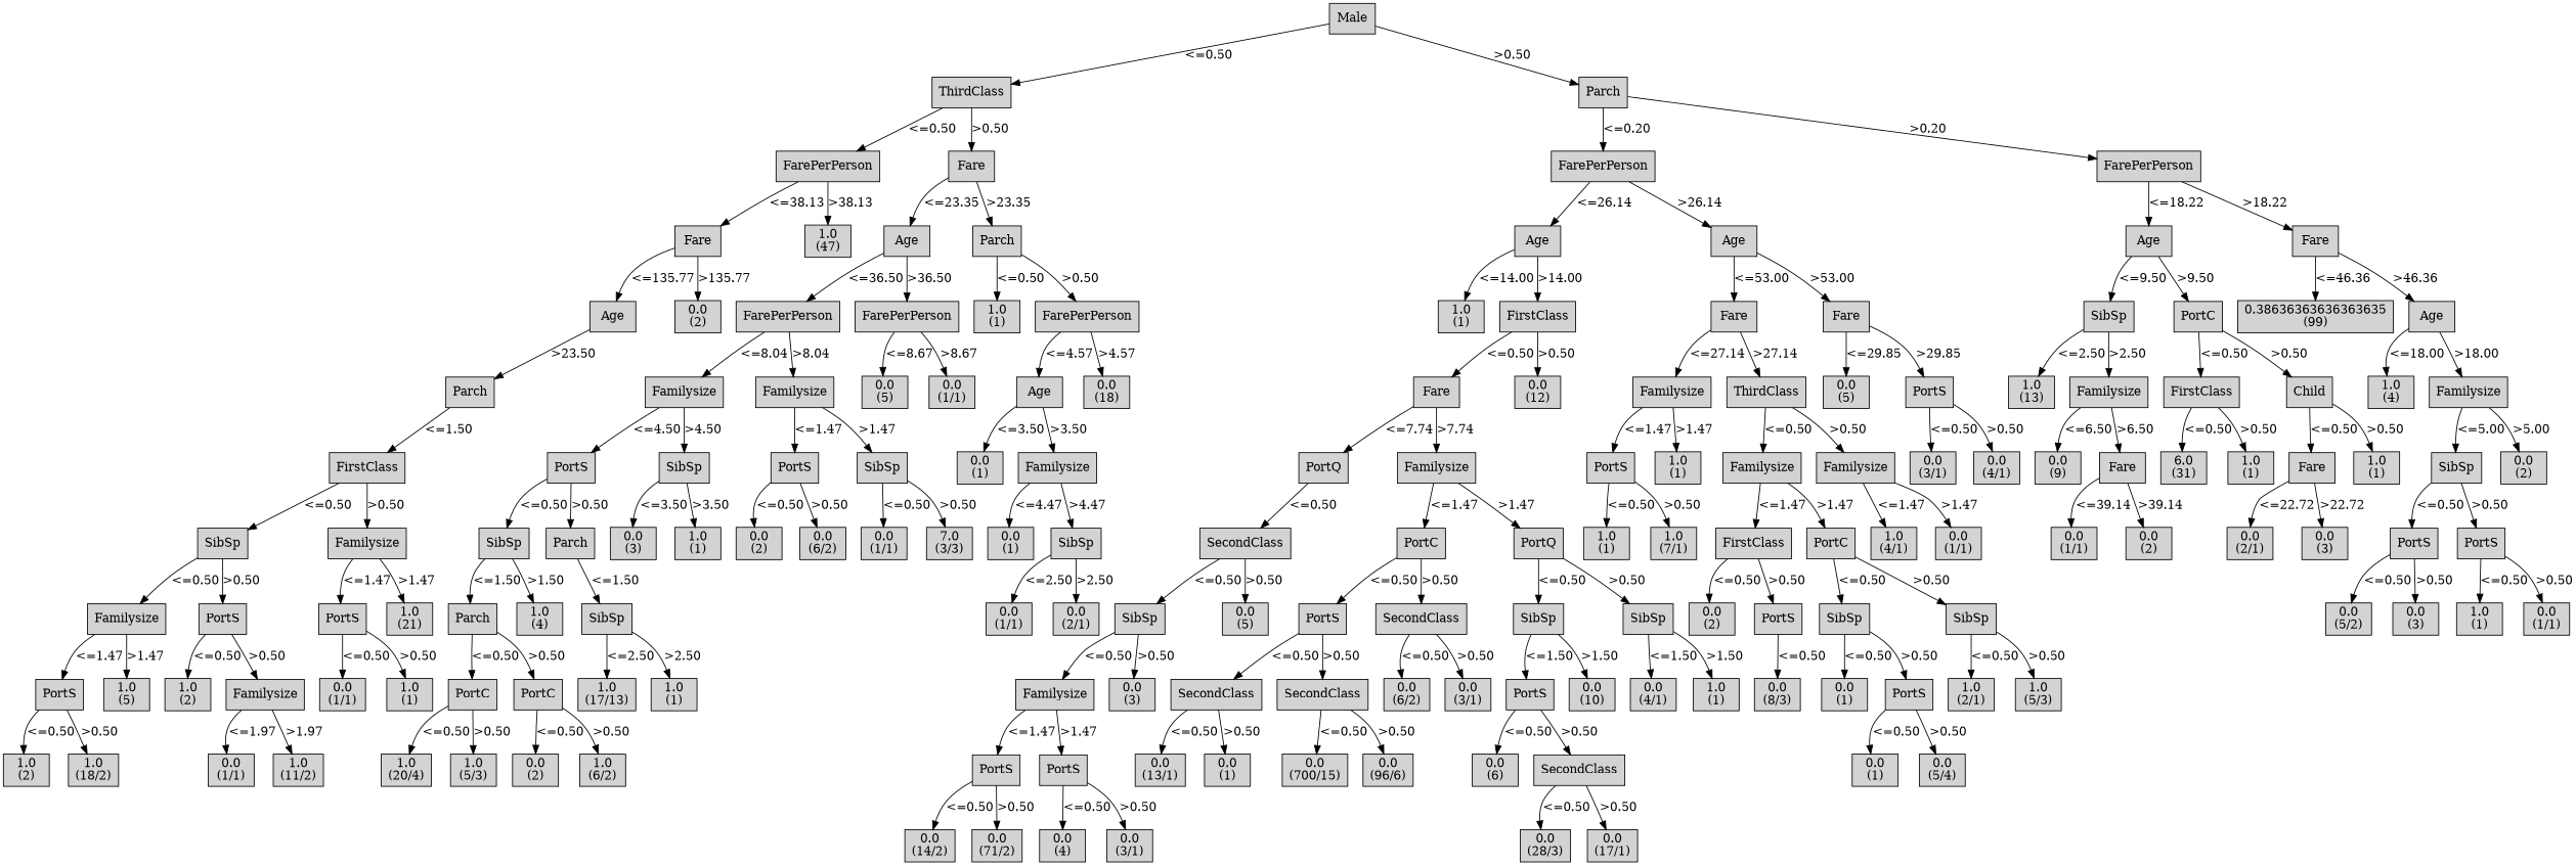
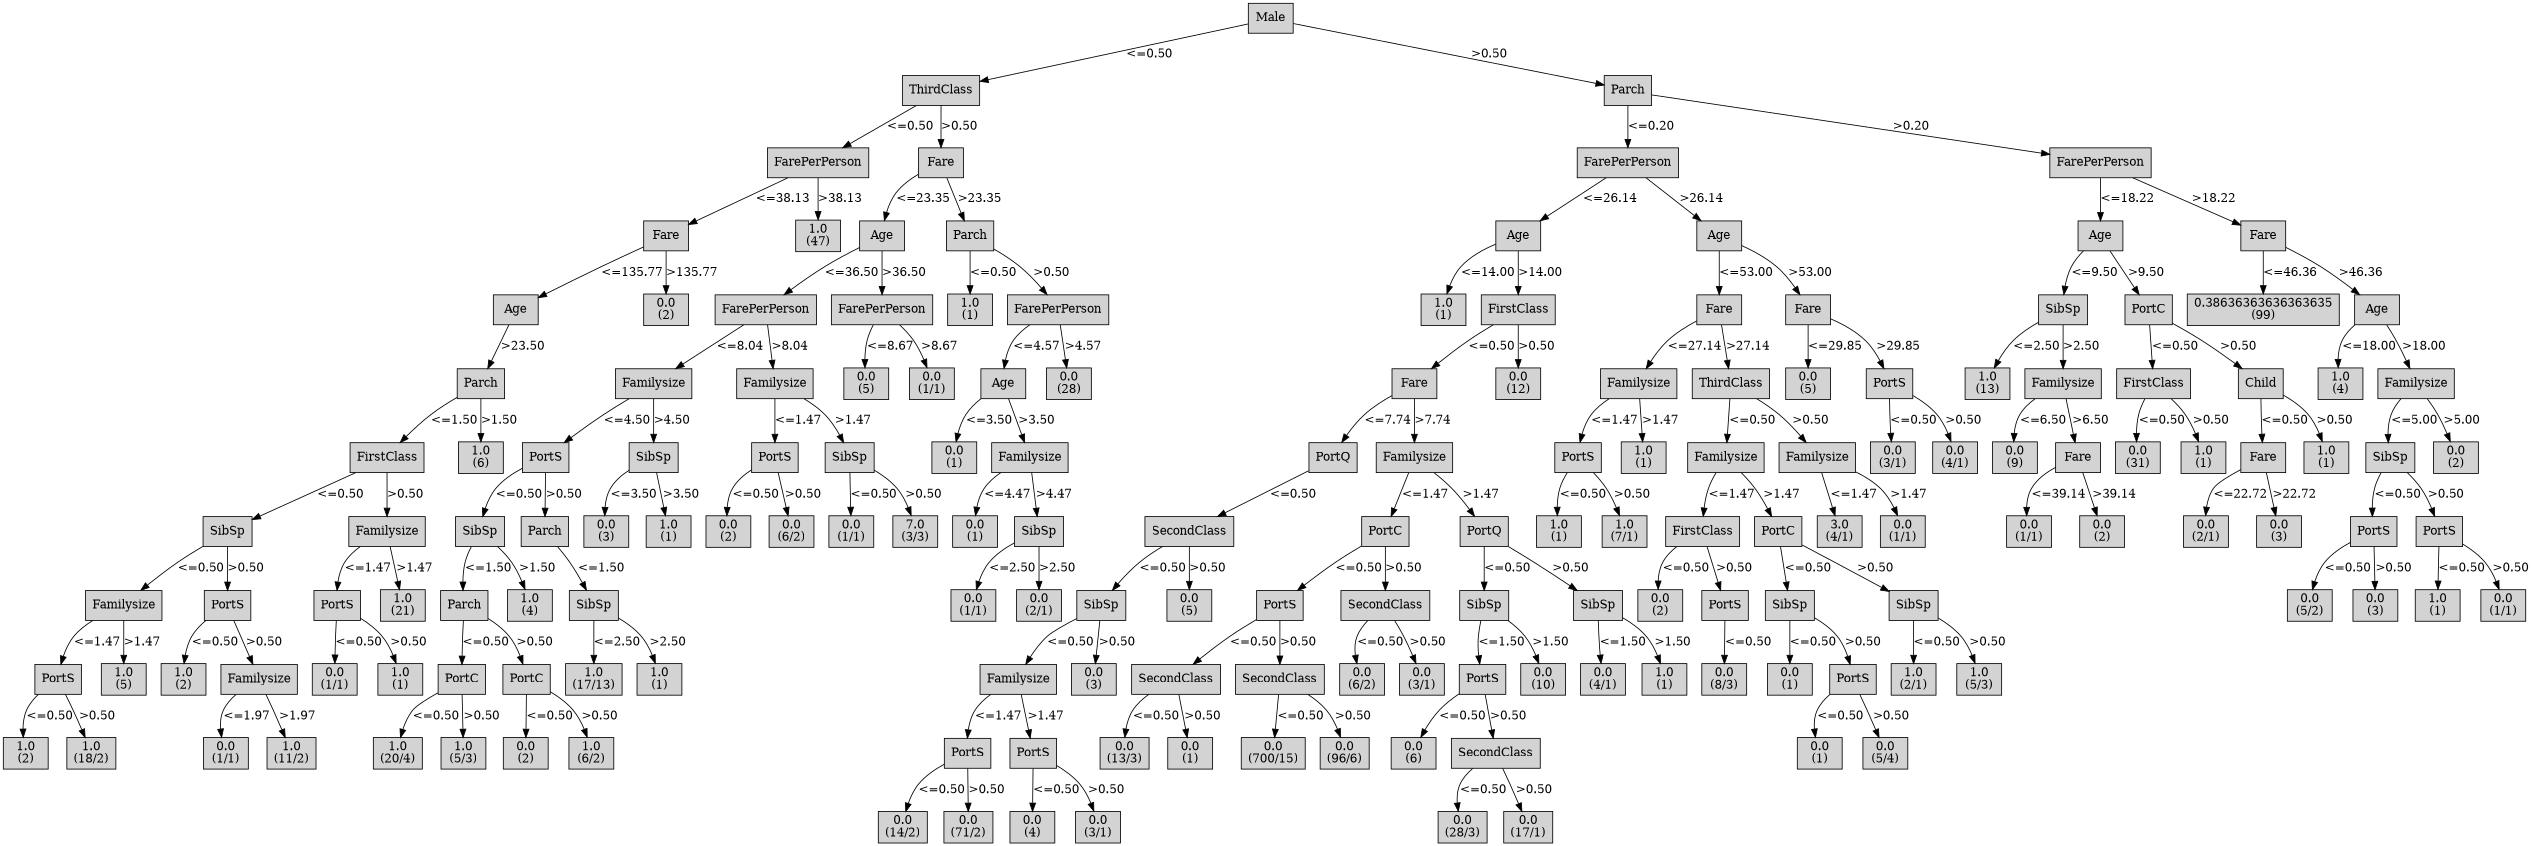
  digraph {
    node [shape=box style=filled weight=8]
    n1 [label="Male\n" weight=1]
    n2 [label="PortS\n" weight=10]
    n3 [label="1.0\n(5)\n" weight=10]
    n4 [label="1.0\n(2)\n" weight=10]
    n5 [label="Familysize\n" weight=10]
    n6 [label="0.0\n(1/1)\n" weight=10]
    n7 [label="1.0\n(1)\n" weight=10]
    n8 [label="PortC\n" weight=10]
    n9 [label="PortC\n" weight=10]
    n10 [label="1.0\n(17/13)\n" weight=10]
    n11 [label="1.0\n(1)\n" weight=10]
    n12 [label="Familysize\n" weight=10]
    n13 [label="0.0\n(3)\n" weight=10]
    n14 [label="SecondClass\n" weight=10]
    n15 [label="SecondClass\n" weight=10]
    n16 [label="0.0\n(6/2)\n" weight=10]
    n17 [label="0.0\n(3/1)\n" weight=10]
    n18 [label="PortS\n" weight=10]
    n19 [label="0.0\n(10)\n" weight=10]
    n20 [label="0.0\n(4/1)\n" weight=10]
    n21 [label="1.0\n(1)\n" weight=10]
    n22 [label="0.0\n(8/3)\n" weight=10]
    n23 [label="0.0\n(1)\n" weight=10]
    n24 [label="PortS\n" weight=10]
    n25 [label="1.0\n(2/1)\n" weight=10]
    n26 [label="1.0\n(5/3)\n" weight=10]
    n27 [label="1.0\n(2)\n" weight=11]
    n28 [label="1.0\n(18/2)\n" weight=11]
    n29 [label="0.0\n(1/1)\n" weight=11]
    n30 [label="1.0\n(11/2)\n" weight=11]
    n31 [label="1.0\n(20/4)\n" weight=11]
    n32 [label="1.0\n(5/3)\n" weight=11]
    n33 [label="0.0\n(2)\n" weight=11]
    n34 [label="1.0\n(6/2)\n" weight=11]
    n35 [label="PortS\n" weight=11]
    n36 [label="PortS\n" weight=11]
-   n37 [label="0.0\n(13/1)\n" weight=11]
+   n37 [label="0.0\n(13/3)\n" weight=11]
    n38 [label="0.0\n(1)\n" weight=11]
    n39 [label="0.0\n(700/15)\n" weight=11]
    n40 [label="0.0\n(96/6)\n" weight=11]
    n41 [label="0.0\n(6)\n" weight=11]
    n42 [label="SecondClass\n" weight=11]
    n43 [label="0.0\n(1)\n" weight=11]
    n44 [label="0.0\n(5/4)\n" weight=11]
    n45 [label="0.0\n(14/2)\n" weight=12]
    n46 [label="0.0\n(71/2)\n" weight=12]
    n47 [label="0.0\n(4)\n" weight=12]
    n48 [label="0.0\n(3/1)\n" weight=12]
    n49 [label="0.0\n(28/3)\n" weight=12]
    n50 [label="0.0\n(17/1)\n" weight=12]
    n51 [label="ThirdClass\n" weight=2]
    n52 [label="Parch\n" weight=2]
    n53 [label="FarePerPerson\n" weight=3]
    n54 [label="Fare\n" weight=3]
    n55 [label="FarePerPerson\n" weight=3]
    n56 [label="FarePerPerson\n" weight=3]
    n57 [label="Fare\n" weight=4]
    n58 [label="1.0\n(47)\n" weight=4]
    n59 [label="Age\n" weight=4]
    n60 [label="Parch\n" weight=4]
    n61 [label="Age\n" weight=4]
    n62 [label="Age\n" weight=4]
    n63 [label="Age\n" weight=4]
    n64 [label="Fare\n" weight=4]
    n65 [label="Age\n" weight=5]
    n66 [label="0.0\n(2)\n" weight=5]
    n67 [label="FarePerPerson\n" weight=5]
    n68 [label="FarePerPerson\n" weight=5]
    n69 [label="1.0\n(1)\n" weight=5]
    n70 [label="FarePerPerson\n" weight=5]
    n71 [label="1.0\n(1)\n" weight=5]
    n72 [label="FirstClass\n" weight=5]
    n73 [label="Fare\n" weight=5]
    n74 [label="Fare\n" weight=5]
    n75 [label="SibSp\n" weight=5]
    n76 [label="PortC\n" weight=5]
    n77 [label="0.38636363636363635\n(99)\n" weight=5]
    n78 [label="Age\n" weight=5]
    n79 [label="Parch\n" weight=6]
    n80 [label="Familysize\n" weight=6]
    n81 [label="Familysize\n" weight=6]
    n82 [label="0.0\n(5)\n" weight=6]
    n83 [label="0.0\n(1/1)\n" weight=6]
    n84 [label="Age\n" weight=6]
-   n85 [label="0.0\n(18)\n" weight=6]
+   n85 [label="0.0\n(28)\n" weight=6]
    n86 [label="Fare\n" weight=6]
    n87 [label="0.0\n(12)\n" weight=6]
    n88 [label="Familysize\n" weight=6]
    n89 [label="ThirdClass\n" weight=6]
    n90 [label="0.0\n(5)\n" weight=6]
    n91 [label="PortS\n" weight=6]
    n92 [label="1.0\n(13)\n" weight=6]
    n93 [label="Familysize\n" weight=6]
    n94 [label="FirstClass\n" weight=6]
    n95 [label="Child\n" weight=6]
    n96 [label="1.0\n(4)\n" weight=6]
    n97 [label="Familysize\n" weight=6]
    n98 [label="FirstClass\n" weight=7]
+   n99 [label="1.0\n(6)\n" weight=7]
    n100 [label="PortS\n" weight=7]
    n101 [label="SibSp\n" weight=7]
    n102 [label="PortS\n" weight=7]
    n103 [label="SibSp\n" weight=7]
    n104 [label="0.0\n(1)\n" weight=7]
    n105 [label="Familysize\n" weight=7]
    n106 [label="PortQ\n" weight=7]
    n107 [label="Familysize\n" weight=7]
    n108 [label="PortS\n" weight=7]
    n109 [label="1.0\n(1)\n" weight=7]
    n110 [label="Familysize\n" weight=7]
    n111 [label="Familysize\n" weight=7]
    n112 [label="0.0\n(3/1)\n" weight=7]
    n113 [label="0.0\n(4/1)\n" weight=7]
    n114 [label="0.0\n(9)\n" weight=7]
    n115 [label="Fare\n" weight=7]
-   n116 [label="6.0\n(31)\n" weight=7]
+   n116 [label="0.0\n(31)\n" weight=7]
    n117 [label="1.0\n(1)\n" weight=7]
    n118 [label="Fare\n" weight=7]
    n119 [label="1.0\n(1)\n" weight=7]
    n120 [label="SibSp\n" weight=7]
    n121 [label="0.0\n(2)\n" weight=7]
    n122 [label="SibSp\n"]
    n123 [label="Familysize\n"]
    n124 [label="SibSp\n"]
    n125 [label="Parch\n"]
    n126 [label="0.0\n(3)\n"]
    n127 [label="1.0\n(1)\n"]
    n128 [label="0.0\n(2)\n"]
    n129 [label="0.0\n(6/2)\n"]
    n130 [label="0.0\n(1/1)\n"]
    n131 [label="7.0\n(3/3)\n"]
    n132 [label="0.0\n(1)\n"]
    n133 [label="SibSp\n"]
    n134 [label="SecondClass\n"]
    n135 [label="PortC\n"]
    n136 [label="PortQ\n"]
    n137 [label="1.0\n(1)\n"]
    n138 [label="1.0\n(7/1)\n"]
    n139 [label="FirstClass\n"]
    n140 [label="PortC\n"]
-   n141 [label="1.0\n(4/1)\n"]
+   n141 [label="3.0\n(4/1)\n"]
    n142 [label="0.0\n(1/1)\n"]
    n143 [label="0.0\n(1/1)\n"]
    n144 [label="0.0\n(2)\n"]
    n145 [label="0.0\n(2/1)\n"]
    n146 [label="0.0\n(3)\n"]
    n147 [label="PortS\n"]
    n148 [label="PortS\n"]
    n149 [label="Familysize\n" weight=9]
    n150 [label="PortS\n" weight=9]
    n151 [label="PortS\n" weight=9]
    n152 [label="1.0\n(21)\n" weight=9]
    n153 [label="Parch\n" weight=9]
    n154 [label="1.0\n(4)\n" weight=9]
    n155 [label="SibSp\n" weight=9]
    n156 [label="0.0\n(1/1)\n" weight=9]
    n157 [label="0.0\n(2/1)\n" weight=9]
    n158 [label="SibSp\n" weight=9]
    n159 [label="0.0\n(5)\n" weight=9]
    n160 [label="PortS\n" weight=9]
    n161 [label="SecondClass\n" weight=9]
    n162 [label="SibSp\n" weight=9]
    n163 [label="SibSp\n" weight=9]
    n164 [label="0.0\n(2)\n" weight=9]
    n165 [label="PortS\n" weight=9]
    n166 [label="SibSp\n" weight=9]
    n167 [label="SibSp\n" weight=9]
    n168 [label="0.0\n(5/2)\n" weight=9]
    n169 [label="0.0\n(3)\n" weight=9]
    n170 [label="1.0\n(1)\n" weight=9]
    n171 [label="0.0\n(1/1)\n" weight=9]
    subgraph sub_1 {
      rank=same
      n1
    }
    subgraph sub_2 {
      rank=same
      n2
      n3
      n4
      n5
      n6
      n7
      n8
      n9
      n10
      n11
      n12
      n13
      n14
      n15
      n16
      n17
      n18
      n19
      n20
      n21
      n22
      n23
      n24
      n25
      n26
    }
    subgraph sub_3 {
      rank=same
      n27
      n28
      n29
      n30
      n31
      n32
      n33
      n34
      n35
      n36
      n37
      n38
      n39
      n40
      n41
      n42
      n43
      n44
    }
    subgraph sub_4 {
      rank=same
      n45
      n46
      n47
      n48
      n49
      n50
    }
    subgraph sub_5 {
      rank=same
      n51
      n52
    }
    subgraph sub_6 {
      rank=same
      n53
      n54
      n55
      n56
    }
    subgraph sub_7 {
      rank=same
      n57
      n58
      n59
      n60
      n61
      n62
      n63
      n64
    }
    subgraph sub_8 {
      rank=same
      n65
      n66
      n67
      n68
      n69
      n70
      n71
      n72
      n73
      n74
      n75
      n76
      n77
      n78
    }
    subgraph sub_9 {
      rank=same
      n79
      n80
      n81
      n82
      n83
      n84
      n85
      n86
      n87
      n88
      n89
      n90
      n91
      n92
      n93
      n94
      n95
      n96
      n97
    }
    subgraph sub_10 {
      rank=same
      n98
+     n99
      n100
      n101
      n102
      n103
      n104
      n105
      n106
      n107
      n108
      n109
      n110
      n111
      n112
      n113
      n114
      n115
      n116
      n117
      n118
      n119
      n120
      n121
    }
    subgraph sub_11 {
      rank=same
      n122
      n123
      n124
      n125
      n126
      n127
      n128
      n129
      n130
      n131
      n132
      n133
      n134
      n135
      n136
      n137
      n138
      n139
      n140
      n141
      n142
      n143
      n144
      n145
      n146
      n147
      n148
    }
    subgraph sub_12 {
      rank=same
      n149
      n150
      n151
      n152
      n153
      n154
      n155
      n156
      n157
      n158
      n159
      n160
      n161
      n162
      n163
      n164
      n165
      n166
      n167
      n168
      n169
      n170
      n171
    }
    n1 -> n51 [label="<=0.50"]
    n1 -> n52 [label=">0.50"]
    n2 -> n27 [label="<=0.50"]
    n2 -> n28 [label=">0.50"]
    n5 -> n29 [label="<=1.97"]
    n5 -> n30 [label=">1.97"]
    n8 -> n31 [label="<=0.50"]
    n8 -> n32 [label=">0.50"]
    n9 -> n33 [label="<=0.50"]
    n9 -> n34 [label=">0.50"]
    n12 -> n35 [label="<=1.47"]
    n12 -> n36 [label=">1.47"]
    n14 -> n37 [label="<=0.50"]
    n14 -> n38 [label=">0.50"]
    n15 -> n39 [label="<=0.50"]
    n15 -> n40 [label=">0.50"]
    n18 -> n41 [label="<=0.50"]
    n18 -> n42 [label=">0.50"]
    n24 -> n43 [label="<=0.50"]
    n24 -> n44 [label=">0.50"]
    n35 -> n45 [label="<=0.50"]
    n35 -> n46 [label=">0.50"]
    n36 -> n47 [label="<=0.50"]
    n36 -> n48 [label=">0.50"]
    n42 -> n49 [label="<=0.50"]
    n42 -> n50 [label=">0.50"]
    n51 -> n53 [label="<=0.50"]
    n51 -> n54 [label=">0.50"]
    n52 -> n55 [label="<=0.20"]
    n52 -> n56 [label=">0.20"]
    n53 -> n57 [label="<=38.13"]
    n53 -> n58 [label=">38.13"]
    n54 -> n59 [label="<=23.35"]
    n54 -> n60 [label=">23.35"]
    n55 -> n61 [label="<=26.14"]
    n55 -> n62 [label=">26.14"]
    n56 -> n63 [label="<=18.22"]
    n56 -> n64 [label=">18.22"]
    n57 -> n65 [label="<=135.77"]
    n57 -> n66 [label=">135.77"]
    n59 -> n67 [label="<=36.50"]
    n59 -> n68 [label=">36.50"]
    n60 -> n69 [label="<=0.50"]
    n60 -> n70 [label=">0.50"]
    n61 -> n71 [label="<=14.00"]
    n61 -> n72 [label=">14.00"]
    n62 -> n73 [label="<=53.00"]
    n62 -> n74 [label=">53.00"]
    n63 -> n75 [label="<=9.50"]
    n63 -> n76 [label=">9.50"]
    n64 -> n77 [label="<=46.36"]
    n64 -> n78 [label=">46.36"]
    n65 -> n79 [label=">23.50"]
    n67 -> n80 [label="<=8.04"]
    n67 -> n81 [label=">8.04"]
    n68 -> n82 [label="<=8.67"]
    n68 -> n83 [label=">8.67"]
    n70 -> n84 [label="<=4.57"]
    n70 -> n85 [label=">4.57"]
    n72 -> n86 [label="<=0.50"]
    n72 -> n87 [label=">0.50"]
    n73 -> n88 [label="<=27.14"]
    n73 -> n89 [label=">27.14"]
    n74 -> n90 [label="<=29.85"]
    n74 -> n91 [label=">29.85"]
    n75 -> n92 [label="<=2.50"]
    n75 -> n93 [label=">2.50"]
    n76 -> n94 [label="<=0.50"]
    n76 -> n95 [label=">0.50"]
    n78 -> n96 [label="<=18.00"]
    n78 -> n97 [label=">18.00"]
    n79 -> n98 [label="<=1.50"]
+   n79 -> n99 [label=">1.50"]
    n80 -> n100 [label="<=4.50"]
    n80 -> n101 [label=">4.50"]
    n81 -> n102 [label="<=1.47"]
    n81 -> n103 [label=">1.47"]
    n84 -> n104 [label="<=3.50"]
    n84 -> n105 [label=">3.50"]
    n86 -> n106 [label="<=7.74"]
    n86 -> n107 [label=">7.74"]
    n88 -> n108 [label="<=1.47"]
    n88 -> n109 [label=">1.47"]
    n89 -> n110 [label="<=0.50"]
    n89 -> n111 [label=">0.50"]
    n91 -> n112 [label="<=0.50"]
    n91 -> n113 [label=">0.50"]
    n93 -> n114 [label="<=6.50"]
    n93 -> n115 [label=">6.50"]
    n94 -> n116 [label="<=0.50"]
    n94 -> n117 [label=">0.50"]
    n95 -> n118 [label="<=0.50"]
    n95 -> n119 [label=">0.50"]
    n97 -> n120 [label="<=5.00"]
    n97 -> n121 [label=">5.00"]
    n98 -> n122 [label="<=0.50"]
    n98 -> n123 [label=">0.50"]
    n100 -> n124 [label="<=0.50"]
    n100 -> n125 [label=">0.50"]
    n101 -> n126 [label="<=3.50"]
    n101 -> n127 [label=">3.50"]
    n102 -> n128 [label="<=0.50"]
    n102 -> n129 [label=">0.50"]
    n103 -> n130 [label="<=0.50"]
    n103 -> n131 [label=">0.50"]
    n105 -> n132 [label="<=4.47"]
    n105 -> n133 [label=">4.47"]
    n106 -> n134 [label="<=0.50"]
    n107 -> n135 [label="<=1.47"]
    n107 -> n136 [label=">1.47"]
    n108 -> n137 [label="<=0.50"]
    n108 -> n138 [label=">0.50"]
    n110 -> n139 [label="<=1.47"]
    n110 -> n140 [label=">1.47"]
    n111 -> n141 [label="<=1.47"]
    n111 -> n142 [label=">1.47"]
    n115 -> n143 [label="<=39.14"]
    n115 -> n144 [label=">39.14"]
    n118 -> n145 [label="<=22.72"]
    n118 -> n146 [label=">22.72"]
    n120 -> n147 [label="<=0.50"]
    n120 -> n148 [label=">0.50"]
    n122 -> n149 [label="<=0.50"]
    n122 -> n150 [label=">0.50"]
    n123 -> n151 [label="<=1.47"]
    n123 -> n152 [label=">1.47"]
    n124 -> n153 [label="<=1.50"]
    n124 -> n154 [label=">1.50"]
    n125 -> n155 [label="<=1.50"]
    n133 -> n156 [label="<=2.50"]
    n133 -> n157 [label=">2.50"]
    n134 -> n158 [label="<=0.50"]
    n134 -> n159 [label=">0.50"]
    n135 -> n160 [label="<=0.50"]
    n135 -> n161 [label=">0.50"]
    n136 -> n162 [label="<=0.50"]
    n136 -> n163 [label=">0.50"]
    n139 -> n164 [label="<=0.50"]
    n139 -> n165 [label=">0.50"]
    n140 -> n166 [label="<=0.50"]
    n140 -> n167 [label=">0.50"]
    n147 -> n168 [label="<=0.50"]
    n147 -> n169 [label=">0.50"]
    n148 -> n170 [label="<=0.50"]
    n148 -> n171 [label=">0.50"]
    n149 -> n2 [label="<=1.47"]
    n149 -> n3 [label=">1.47"]
    n150 -> n4 [label="<=0.50"]
    n150 -> n5 [label=">0.50"]
    n151 -> n6 [label="<=0.50"]
    n151 -> n7 [label=">0.50"]
    n153 -> n8 [label="<=0.50"]
    n153 -> n9 [label=">0.50"]
    n155 -> n10 [label="<=2.50"]
    n155 -> n11 [label=">2.50"]
    n158 -> n12 [label="<=0.50"]
    n158 -> n13 [label=">0.50"]
    n160 -> n14 [label="<=0.50"]
    n160 -> n15 [label=">0.50"]
    n161 -> n16 [label="<=0.50"]
    n161 -> n17 [label=">0.50"]
    n162 -> n18 [label="<=1.50"]
    n162 -> n19 [label=">1.50"]
    n163 -> n20 [label="<=1.50"]
    n163 -> n21 [label=">1.50"]
    n165 -> n22 [label="<=0.50"]
    n166 -> n23 [label="<=0.50"]
    n166 -> n24 [label=">0.50"]
    n167 -> n25 [label="<=0.50"]
    n167 -> n26 [label=">0.50"]
  }
